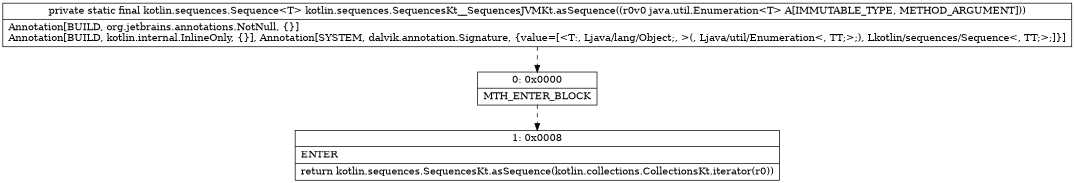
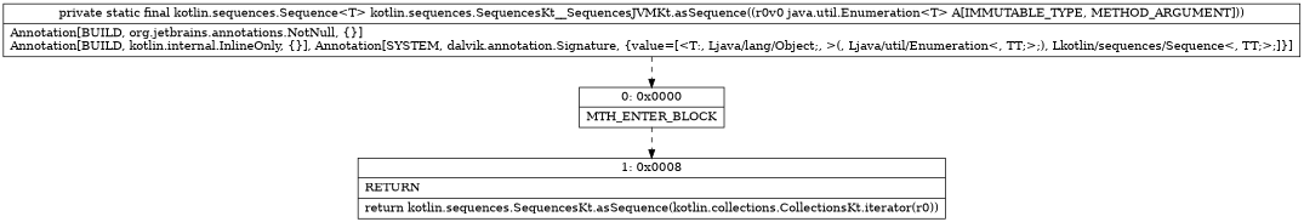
  digraph {
    fontname="DejaVu Serif"
    node [shape=record fontname="DejaVu Serif"]
    edge [style=dashed fontname="DejaVu Serif"]
    n1 [label="{0\:\ 0x0000|MTH_ENTER_BLOCK\l}"]
-   n2 [label="{1\:\ 0x0008|ENTER\l|return kotlin.sequences.SequencesKt.asSequence(kotlin.collections.CollectionsKt.iterator(r0))\l}"]
+   n2 [label="{1\:\ 0x0008|RETURN\l|return kotlin.sequences.SequencesKt.asSequence(kotlin.collections.CollectionsKt.iterator(r0))\l}"]
    n3 [label="{private static final kotlin.sequences.Sequence\<T\> kotlin.sequences.SequencesKt__SequencesJVMKt.asSequence((r0v0 java.util.Enumeration\<T\> A[IMMUTABLE_TYPE, METHOD_ARGUMENT]))  | Annotation[BUILD, org.jetbrains.annotations.NotNull, \{\}]\lAnnotation[BUILD, kotlin.internal.InlineOnly, \{\}], Annotation[SYSTEM, dalvik.annotation.Signature, \{value=[\<T:, Ljava\/lang\/Object;, \>(, Ljava\/util\/Enumeration\<, TT;\>;), Lkotlin\/sequences\/Sequence\<, TT;\>;]\}]\l}"]
    n1 -> n2
    n3 -> n1
  }
